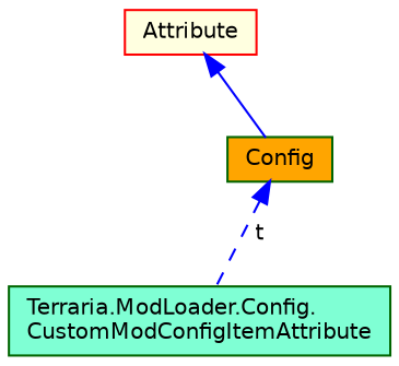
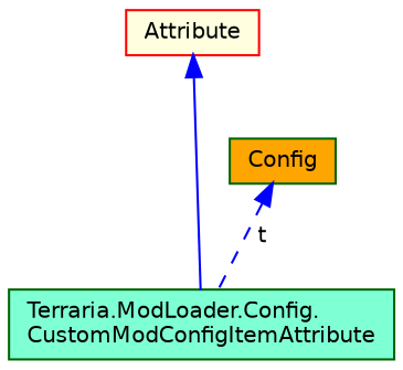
  digraph {
    node [color=darkgreen fontname=Helvetica fontsize=10 shape=record style=filled]
    edge [color=blue dir=back fontname=Helvetica fontsize=10 labelfontname=Helvetica labelfontsize=10]
    n1 [fillcolor=aquamarine fontcolor=black height=0.2 label="Terraria.ModLoader.Config.\lCustomModConfigItemAttribute" width=0.4]
    n2 [color=red fillcolor=lightyellow height=0.2 label=Attribute width=0.4]
    n3 [fillcolor=orange height=0.2 label=Config width=0.4]
-   n2 -> n3 [style=solid]
+   n2 -> n1 [style=solid]
    n3 -> n1 [label=" t" style=dashed]
  }
